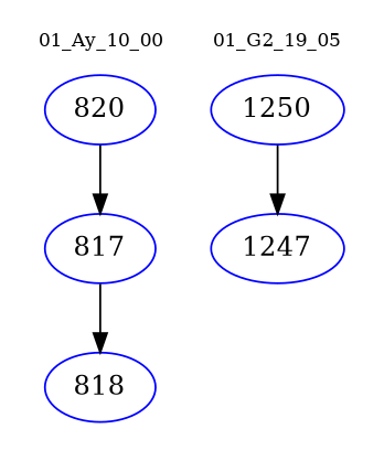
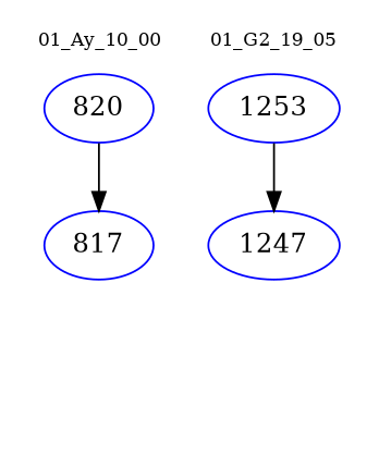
  digraph {
    node [color=blue]
    edge [color=black]
    n1 [label=820]
    n2 [label=817]
-   n3 [label=818]
-   n4 [label=1250]
+   n4 [label=1253]
    n5 [label=1247]
    subgraph cluster_1 {
      color=white
      fontsize=10
      label="01_Ay_10_00"
      n1
      n2
-     n3
    }
    subgraph cluster_2 {
      color=white
      fontsize=10
      label="01_G2_19_05"
      n4
      n5
    }
    n1 -> n2
-   n2 -> n3
    n4 -> n5
  }
